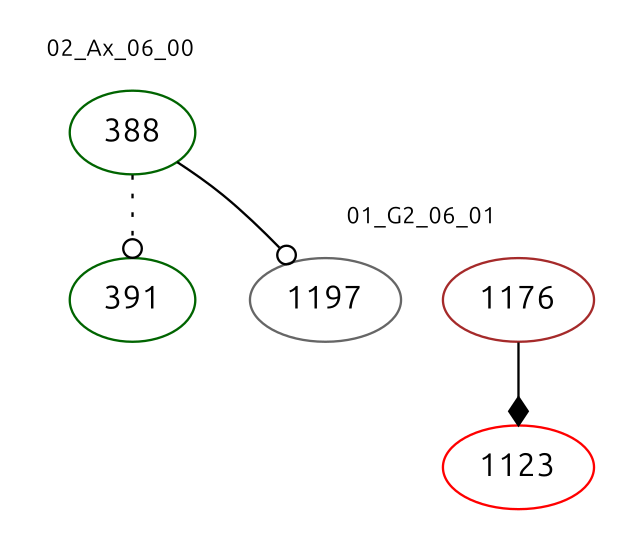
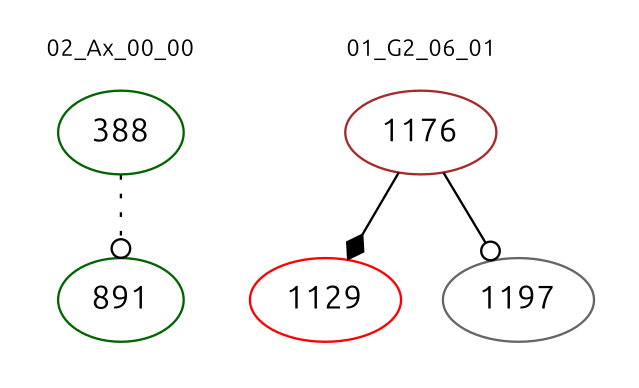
  digraph {
    fontname=Ubuntu
    node [color=darkgreen fontname=Ubuntu]
    edge [arrowhead=odot color=black fontname=Ubuntu style=solid]
    n1 [label=388]
-   n2 [label=391]
+   n2 [label=891]
    n3 [color=brown label=1176]
-   n4 [color=red label=1123]
+   n4 [color=red label=1129]
    n5 [color=gray40 label=1197]
    subgraph cluster_1 {
      color=white
      fontsize=10
-     label="02_Ax_06_00"
+     label="02_Ax_00_00"
      n1
      n2
    }
    subgraph cluster_2 {
      color=white
      fontsize=10
      label="01_G2_06_01"
      n3
      n4
      n5
    }
    n1 -> n2 [style=dotted]
    n3 -> n4 [arrowhead=diamond]
-   n1 -> n5
+   n3 -> n5
  }
